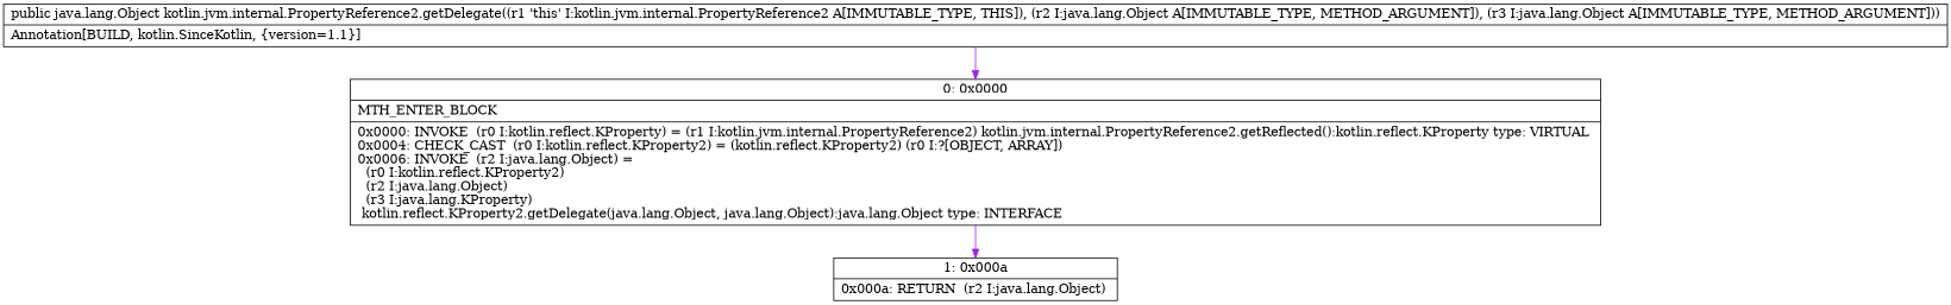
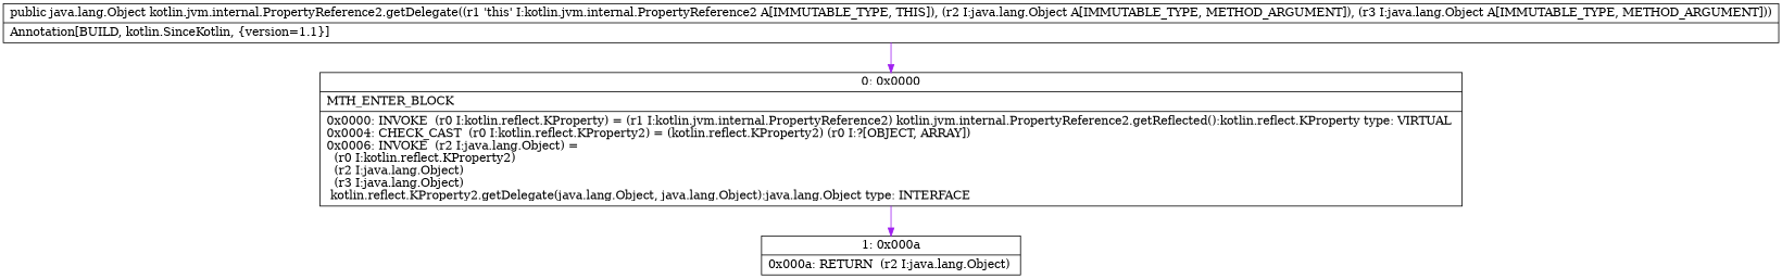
  digraph {
    node [shape=record]
    edge [color=purple]
-   n1 [label="{0\:\ 0x0000|MTH_ENTER_BLOCK\l|0x0000: INVOKE  (r0 I:kotlin.reflect.KProperty) = (r1 I:kotlin.jvm.internal.PropertyReference2) kotlin.jvm.internal.PropertyReference2.getReflected():kotlin.reflect.KProperty type: VIRTUAL \l0x0004: CHECK_CAST  (r0 I:kotlin.reflect.KProperty2) = (kotlin.reflect.KProperty2) (r0 I:?[OBJECT, ARRAY]) \l0x0006: INVOKE  (r2 I:java.lang.Object) = \l  (r0 I:kotlin.reflect.KProperty2)\l  (r2 I:java.lang.Object)\l  (r3 I:java.lang.KProperty)\l kotlin.reflect.KProperty2.getDelegate(java.lang.Object, java.lang.Object):java.lang.Object type: INTERFACE \l}"]
+   n1 [label="{0\:\ 0x0000|MTH_ENTER_BLOCK\l|0x0000: INVOKE  (r0 I:kotlin.reflect.KProperty) = (r1 I:kotlin.jvm.internal.PropertyReference2) kotlin.jvm.internal.PropertyReference2.getReflected():kotlin.reflect.KProperty type: VIRTUAL \l0x0004: CHECK_CAST  (r0 I:kotlin.reflect.KProperty2) = (kotlin.reflect.KProperty2) (r0 I:?[OBJECT, ARRAY]) \l0x0006: INVOKE  (r2 I:java.lang.Object) = \l  (r0 I:kotlin.reflect.KProperty2)\l  (r2 I:java.lang.Object)\l  (r3 I:java.lang.Object)\l kotlin.reflect.KProperty2.getDelegate(java.lang.Object, java.lang.Object):java.lang.Object type: INTERFACE \l}"]
    n2 [label="{1\:\ 0x000a|0x000a: RETURN  (r2 I:java.lang.Object) \l}"]
    n3 [label="{public java.lang.Object kotlin.jvm.internal.PropertyReference2.getDelegate((r1 'this' I:kotlin.jvm.internal.PropertyReference2 A[IMMUTABLE_TYPE, THIS]), (r2 I:java.lang.Object A[IMMUTABLE_TYPE, METHOD_ARGUMENT]), (r3 I:java.lang.Object A[IMMUTABLE_TYPE, METHOD_ARGUMENT]))  | Annotation[BUILD, kotlin.SinceKotlin, \{version=1.1\}]\l}"]
    n1 -> n2
    n3 -> n1
  }
